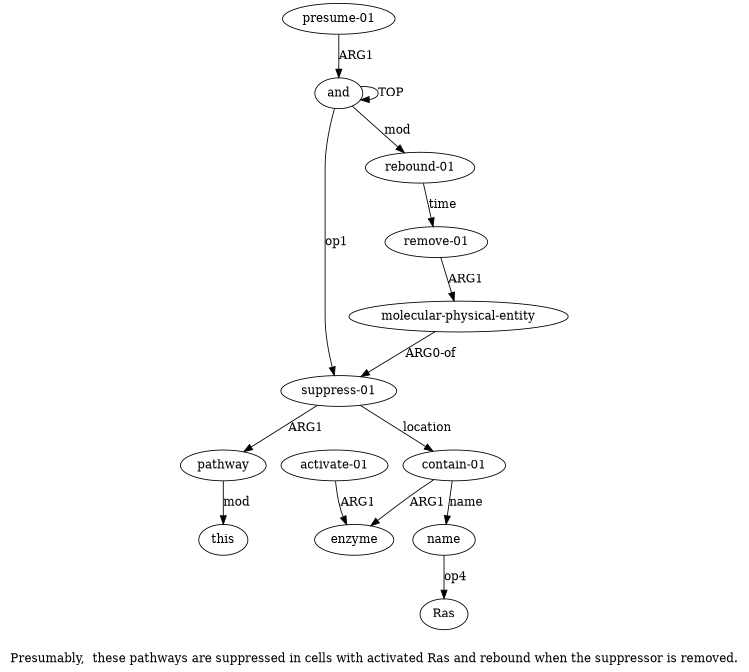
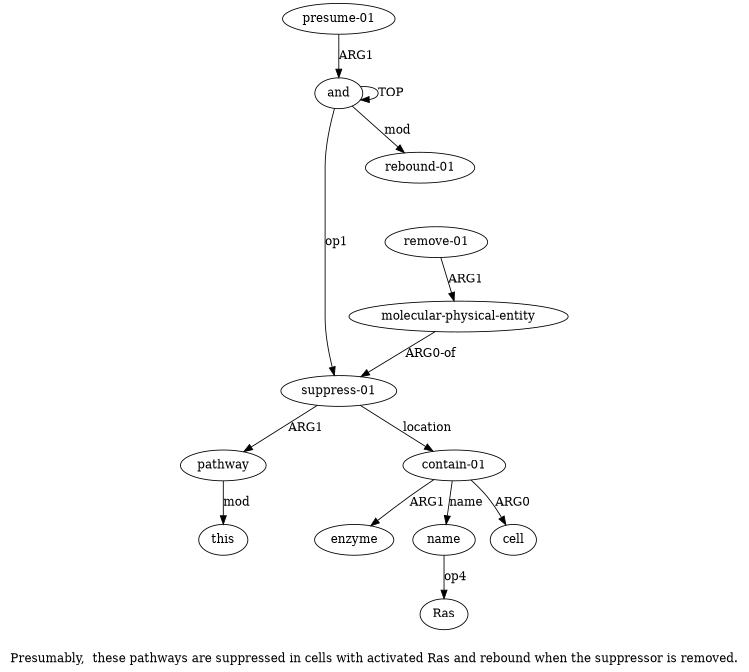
  digraph {
    label="Presumably,  these pathways are suppressed in cells with activated Ras and rebound when the suppressor is removed."
    node [color=black]
    edge [color=black gold_label=ARG1 test_label=ARG1]
    n1 [gold_ind=11 gold_label="molecular-physical-entity" label="molecular-physical-entity" test_ind=11 test_label="molecular-physical-entity"]
    n2 [gold_ind=1 gold_label="suppress-01" label="suppress-01" test_ind=1 test_label="suppress-01"]
    n3 [gold_ind=2 gold_label=pathway label=pathway test_ind=2 test_label=pathway]
    n4 [gold_ind=5 gold_label="contain-01" label="contain-01" test_ind=5 test_label="contain-01"]
    n5 [gold_ind=3 gold_label=this label=this test_ind=3 test_label=this]
+   n6 [gold_ind=4 gold_label=cell label=cell test_ind=4 test_label=cell]
    n7 [gold_ind=10 gold_label="remove-01" label="remove-01" test_ind=10 test_label="remove-01"]
    n8 [gold_ind=12 gold_label="presume-01" label="presume-01" test_ind=12 test_label="presume-01"]
    n9 [gold_ind=0 gold_label=and label=and test_ind=0 test_label=and]
    n10 [gold_ind=9 gold_label="rebound-01" label="rebound-01" test_ind=9 test_label="rebound-01"]
    n11 [gold_ind=-1 gold_label=Ras label=Ras test_ind=-1 test_label=Ras]
    n12 [gold_ind=6 gold_label=enzyme label=enzyme test_ind=6 test_label=enzyme]
    n13 [gold_ind=7 gold_label=name label=name test_ind=7 test_label=name]
-   n14 [gold_ind=8 gold_label="activate-01" label="activate-01" test_ind=8 test_label="activate-01"]
    n1 -> n2 [gold_label="ARG0-of" label="ARG0-of" test_label="ARG0-of"]
    n2 -> n3 [label=ARG1]
    n2 -> n4 [gold_label=location label=location test_label=location]
    n3 -> n5 [gold_label=mod label=mod test_label=mod]
+   n4 -> n6 [gold_label=ARG0 label=ARG0 test_label=ARG0]
    n4 -> n12 [label=ARG1]
    n4 -> n13 [gold_label=name label=name test_label=name]
    n7 -> n1 [label=ARG1]
    n8 -> n9 [label=ARG1]
    n9 -> n2 [gold_label=op1 label=op1 test_label=op1]
    n9 -> n9 [gold_label=TOP label=TOP test_label=TOP]
    n9 -> n10 [gold_label=op2 label=mod test_label=op2]
-   n10 -> n7 [gold_label=time label=time test_label=time]
    n13 -> n11 [gold_label=op1 label=op4 test_label=op1]
-   n14 -> n12 [label=ARG1]
  }
